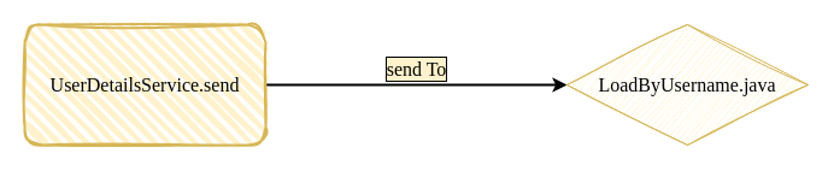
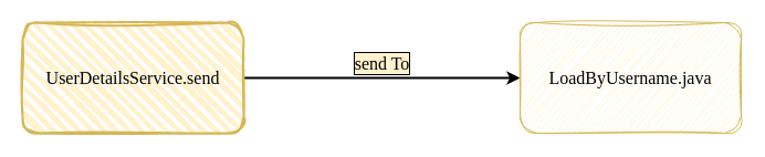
  <mxCell id="0" />
  <mxCell id="1" parent="0" />
  <mxCell id="2" value="send To" style="rounded=0;orthogonalLoop=1;jettySize=auto;html=1;strokeColor=#000000;strokeWidth=2;fontFamily=Georgia;fontSize=16;startArrow=none;startFill=0;exitX=1;exitY=0.5;exitDx=0;exitDy=0;labelPosition=center;verticalLabelPosition=top;align=center;verticalAlign=bottom;fontStyle=0;shadow=0;labelBorderColor=default;labelBackgroundColor=#FFF2CC;" edge="1" parent="1" source="3" target="4"><mxGeometry relative="1" as="geometry"><mxPoint x="290" y="70" as="sourcePoint" /><mxPoint as="offset" /></mxGeometry></mxCell>
  <mxCell id="3" value="&lt;font style=&quot;font-size: 16px;&quot; face=&quot;Georgia&quot;&gt;UserDetailsService.send&lt;/font&gt;" style="rounded=1;whiteSpace=wrap;html=1;strokeWidth=2;fillWeight=4;hachureGap=8;hachureAngle=45;fillColor=#fff2cc;strokeColor=#d6b656;sketch=1;curveFitting=1;jiggle=2;" vertex="1" parent="1"><mxGeometry x="20" y="20" width="200" height="100" as="geometry" /></mxCell>
- <mxCell id="4" value="LoadByUsername.java" style="rhombus;whiteSpace=wrap;html=1;fontFamily=Georgia;fontSize=16;fillColor=#fff2cc;strokeColor=#d6b656;glass=0;shadow=0;gradientColor=none;sketch=1;curveFitting=1;jiggle=2;" vertex="1" parent="1"><mxGeometry x="470" y="20" width="200" height="100" as="geometry" /></mxCell>
+ <mxCell id="4" value="LoadByUsername.java" style="rounded=1;whiteSpace=wrap;html=1;fontFamily=Georgia;fontSize=16;fillColor=#fff2cc;strokeColor=#d6b656;glass=0;shadow=0;gradientColor=none;sketch=1;curveFitting=1;jiggle=2;" vertex="1" parent="1"><mxGeometry x="470" y="20" width="200" height="100" as="geometry" /></mxCell>
